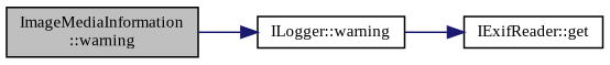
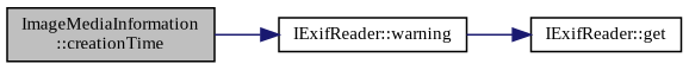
  digraph {
    fontname="Liberation Serif"
    rankdir=LR
    node [color=black fillcolor=white fontname="Liberation Serif" fontsize=10 shape=record style=filled]
    edge [color=midnightblue fontname="Liberation Serif" fontsize=10 labelfontname=Helvetica labelfontsize=10 style=solid]
-   n1 [fillcolor=grey75 fontcolor=black height=0.2 label="ImageMediaInformation\l::warning" width=0.4]
-   n2 [height=0.2 label="ILogger::warning" width=0.4]
+   n1 [fillcolor=grey75 fontcolor=black height=0.2 label="ImageMediaInformation\l::creationTime" width=0.4]
+   n2 [height=0.2 label="IExifReader::warning" width=0.4]
    n3 [height=0.2 label="IExifReader::get" width=0.4]
    n1 -> n2
    n2 -> n3
  }
